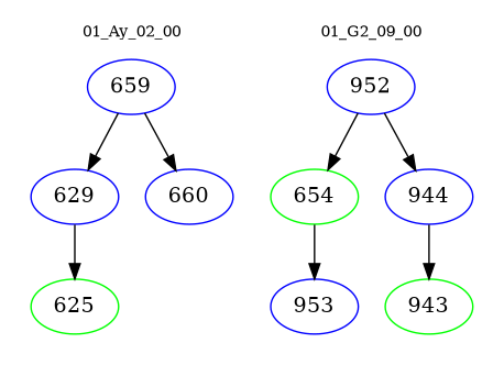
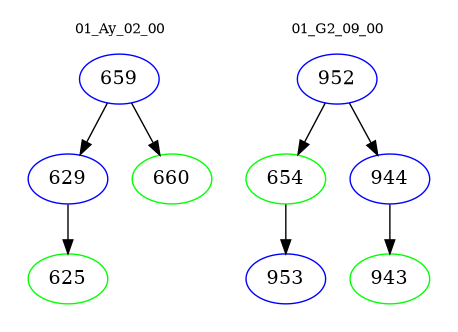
  digraph {
    node [color=blue]
    edge [color=black]
    n1 [label=659]
    n2 [label=629]
-   n3 [label=660]
+   n3 [color=green label=660]
    n4 [color=green label=625]
    n5 [label=952]
    n6 [color=green label=654]
    n7 [label=944]
    n8 [label=953]
    n9 [color=green label=943]
    subgraph cluster_1 {
      color=white
      fontsize=10
      label="01_Ay_02_00"
      n1
      n2
      n3
      n4
    }
    subgraph cluster_2 {
      color=white
      fontsize=10
      label="01_G2_09_00"
      n5
      n6
      n7
      n8
      n9
    }
    n1 -> n2
    n1 -> n3
    n2 -> n4
    n5 -> n6
    n5 -> n7
    n6 -> n8
    n7 -> n9
  }
